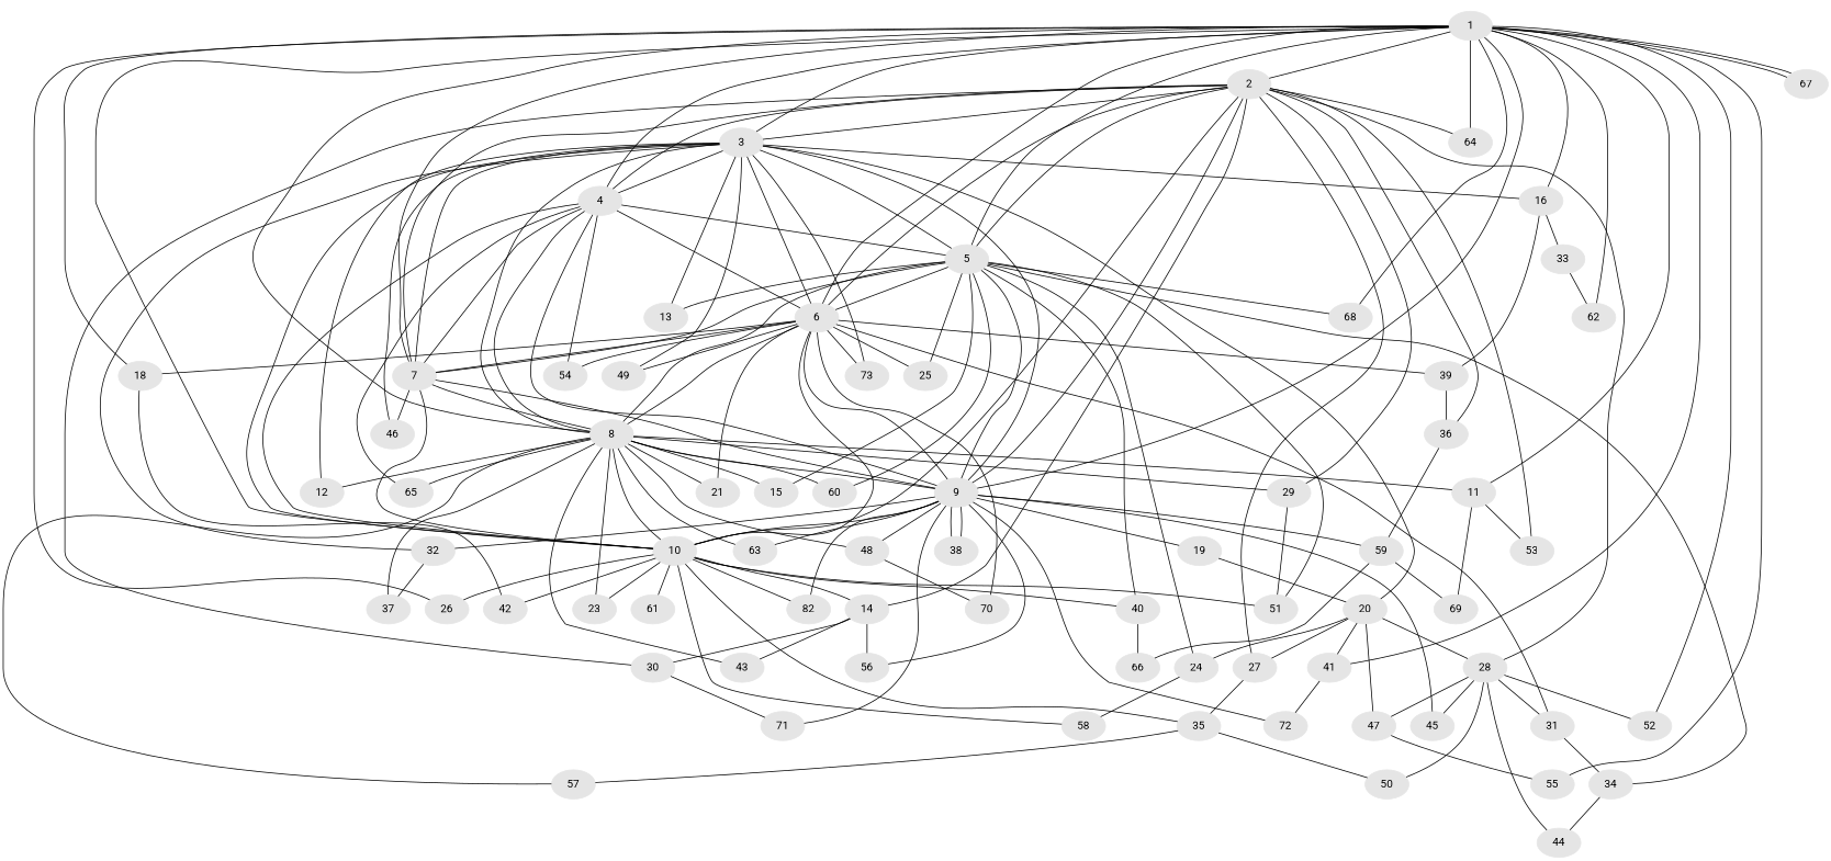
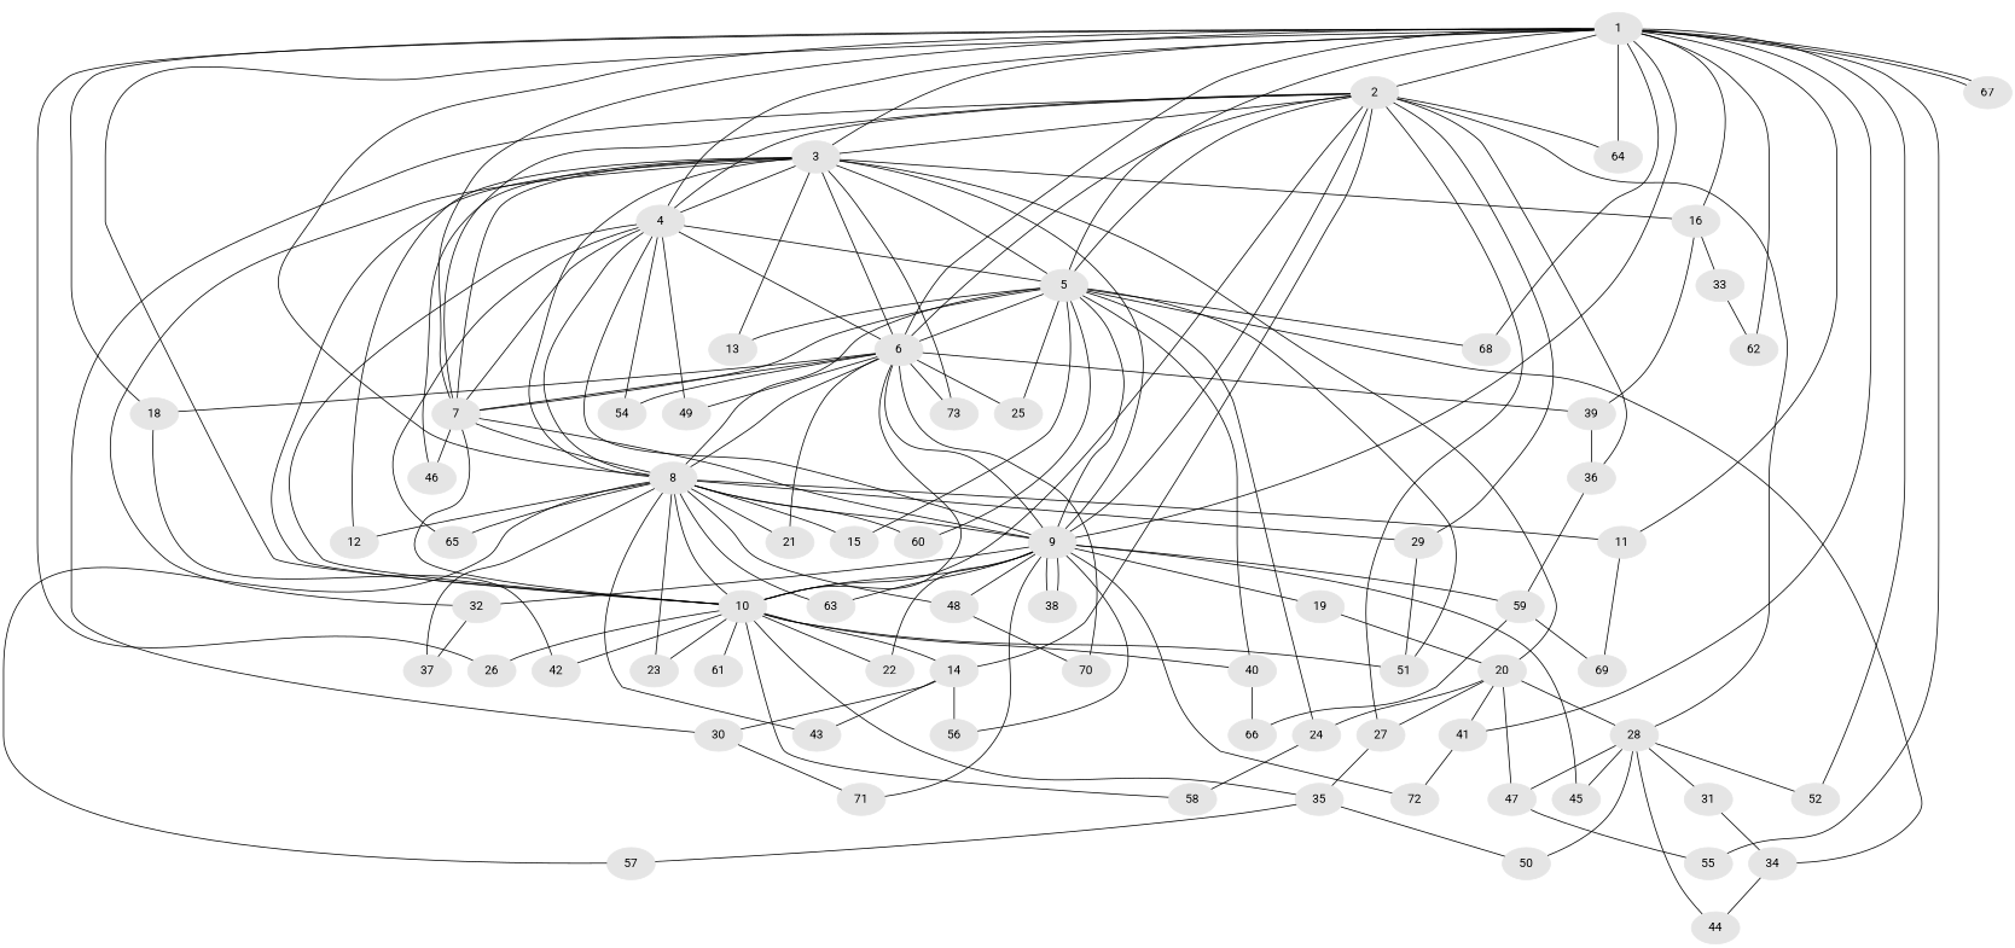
  graph {
    fontname=Roboto
    node [color=gray90 fontname=Roboto style=filled]
    edge [fontname=Roboto]
    1
    2
    3
    4
    5
    6
    7
    8
    9
    10
    11
    16
    18
    26
    41
    52
    55
    62
    64
    67
    68
    14
    27
    28
    29
    30
    36
-   53
    12
    13
    20
    32
    46
    49
    73
    54
    65
    15
    24
    25
    34
    40
    60
    51
    21
    31
    39
    70
    23
    37
    43
    48
    57
    63
    19
-   22 [label=82]
+   22
    38
    45
    56
    59
    71
    72
    61
    35
    42
    58
    69
    33
    47
    44
    50
    66
    1 -- 2
    1 -- 3
    1 -- 4
    1 -- 5
    1 -- 6
    1 -- 7
    1 -- 8
    1 -- 9
    1 -- 10
    1 -- 11
    1 -- 16
    1 -- 18
    1 -- 26
    1 -- 41
    1 -- 52
    1 -- 55
    1 -- 62
    1 -- 64
    1 -- 67
    1 -- 67
    1 -- 68
    2 -- 3
    2 -- 4
    2 -- 5
    2 -- 6
    2 -- 7
    2 -- 9
    2 -- 10
    2 -- 64
    2 -- 14
    2 -- 27
    2 -- 28
    2 -- 29
    2 -- 30
    2 -- 36
-   2 -- 53
    3 -- 4
    3 -- 5
    3 -- 6
    3 -- 7
    3 -- 8
    3 -- 9
    3 -- 10
    3 -- 16
    3 -- 12
    3 -- 13
    3 -- 20
    3 -- 32
    3 -- 46
-   3 -- 49
+   4 -- 49
    3 -- 73
    4 -- 5
    4 -- 6
    4 -- 7
    4 -- 8
    4 -- 9
    4 -- 10
    4 -- 54
    4 -- 65
    5 -- 6
    5 -- 7
    5 -- 8
    5 -- 9
    5 -- 68
    5 -- 13
    5 -- 15
    5 -- 24
    5 -- 25
    5 -- 34
    5 -- 40
    5 -- 60
    5 -- 51
    6 -- 7
    6 -- 8
    6 -- 9
    6 -- 10
    6 -- 18
    6 -- 49
    6 -- 73
    6 -- 54
    6 -- 25
    6 -- 21
-   6 -- 31
    6 -- 39
    6 -- 70
    7 -- 8
    7 -- 9
    7 -- 10
    7 -- 46
    8 -- 9
    8 -- 10
    8 -- 11
    8 -- 29
    8 -- 12
    8 -- 65
    8 -- 15
    8 -- 60
    8 -- 21
    8 -- 23
    8 -- 37
    8 -- 43
    8 -- 48
    8 -- 57
    8 -- 63
    9 -- 10
    9 -- 32
    9 -- 48
    9 -- 63
    9 -- 19
    9 -- 22
    9 -- 38
    9 -- 38
    9 -- 45
    9 -- 56
    9 -- 59
    9 -- 71
    9 -- 72
    10 -- 26
    10 -- 14
    10 -- 40
    10 -- 51
    10 -- 23
    10 -- 22
    10 -- 61
    10 -- 35
    10 -- 42
    10 -- 58
-   11 -- 53
    11 -- 69
    16 -- 39
    16 -- 33
    18 -- 42
    41 -- 72
    14 -- 30
    14 -- 43
    14 -- 56
    27 -- 35
    28 -- 52
    28 -- 31
    28 -- 45
    28 -- 47
    28 -- 44
    28 -- 50
    29 -- 51
    30 -- 71
    36 -- 59
    20 -- 41
    20 -- 27
    20 -- 28
    20 -- 24
    20 -- 47
    32 -- 37
    24 -- 58
    34 -- 44
    40 -- 66
    31 -- 34
    39 -- 36
    48 -- 70
    19 -- 20
    59 -- 69
    59 -- 66
    35 -- 57
    35 -- 50
    33 -- 62
    47 -- 55
  }
